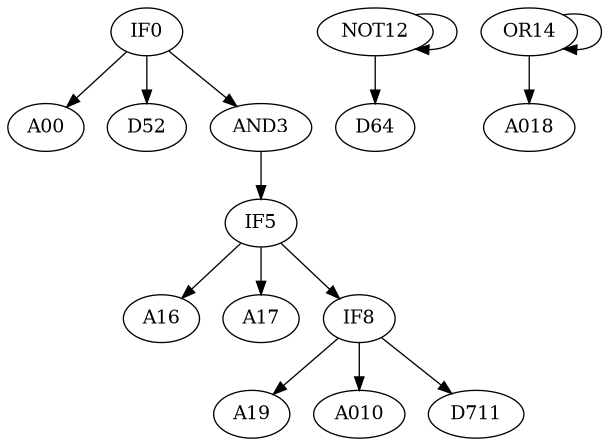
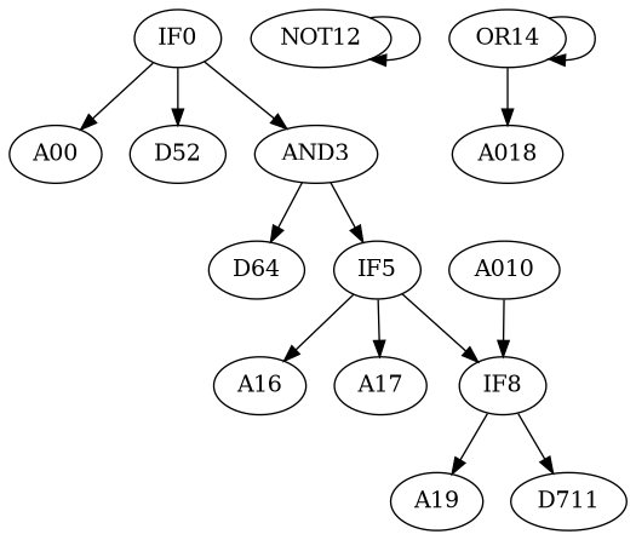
  digraph {
    n1 [label=A00]
    IF0
    D52
    AND3
    D64
    IF5
    A16
    A17
    IF8
    A19
    A010
    n12 [label=D711]
    NOT12
    OR14
    n15 [label=A018]
    IF0 -> n1
    IF0 -> D52
    IF0 -> AND3
-   NOT12 -> D64
+   AND3 -> D64
    AND3 -> IF5
    IF5 -> A16
    IF5 -> A17
    IF5 -> IF8
    IF8 -> A19
-   IF8 -> A010
+   A010 -> IF8
    IF8 -> n12
    NOT12 -> NOT12
    OR14 -> OR14
    OR14 -> n15
  }
